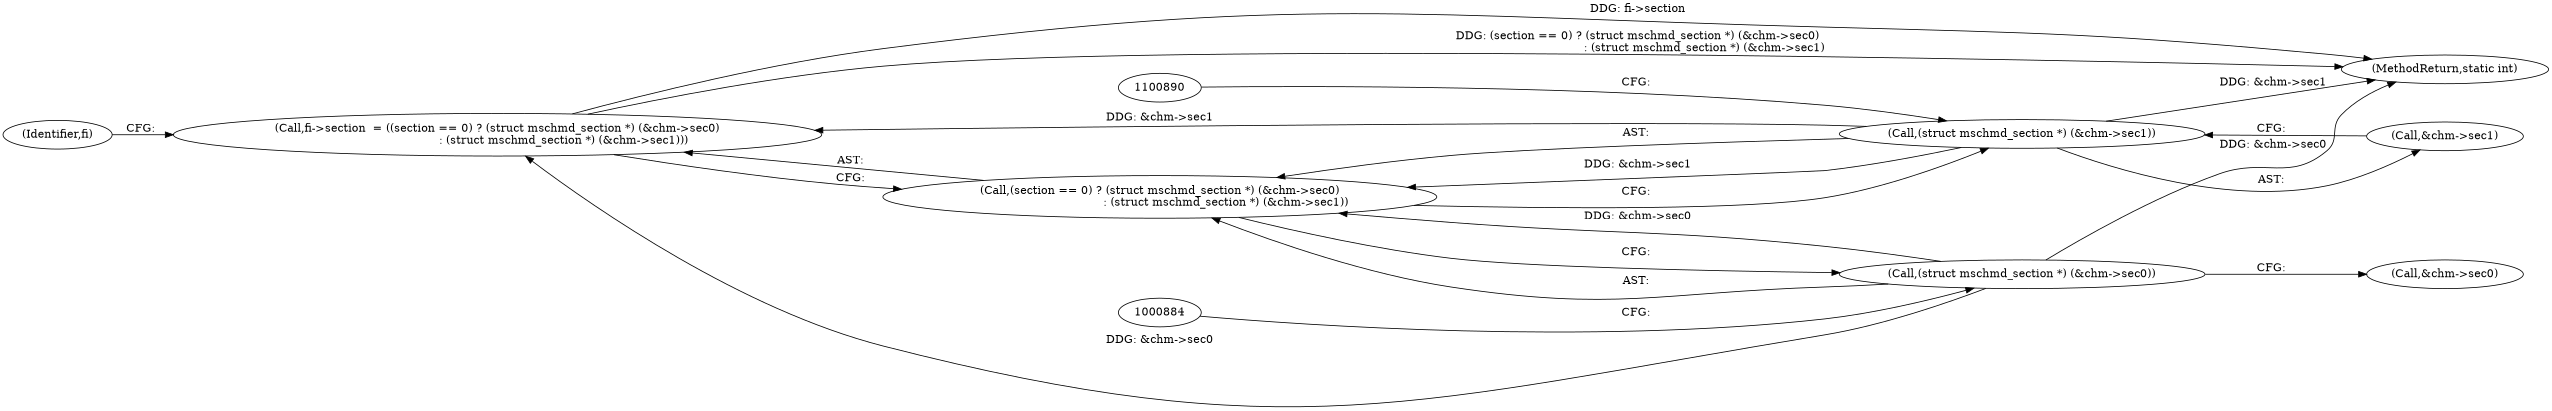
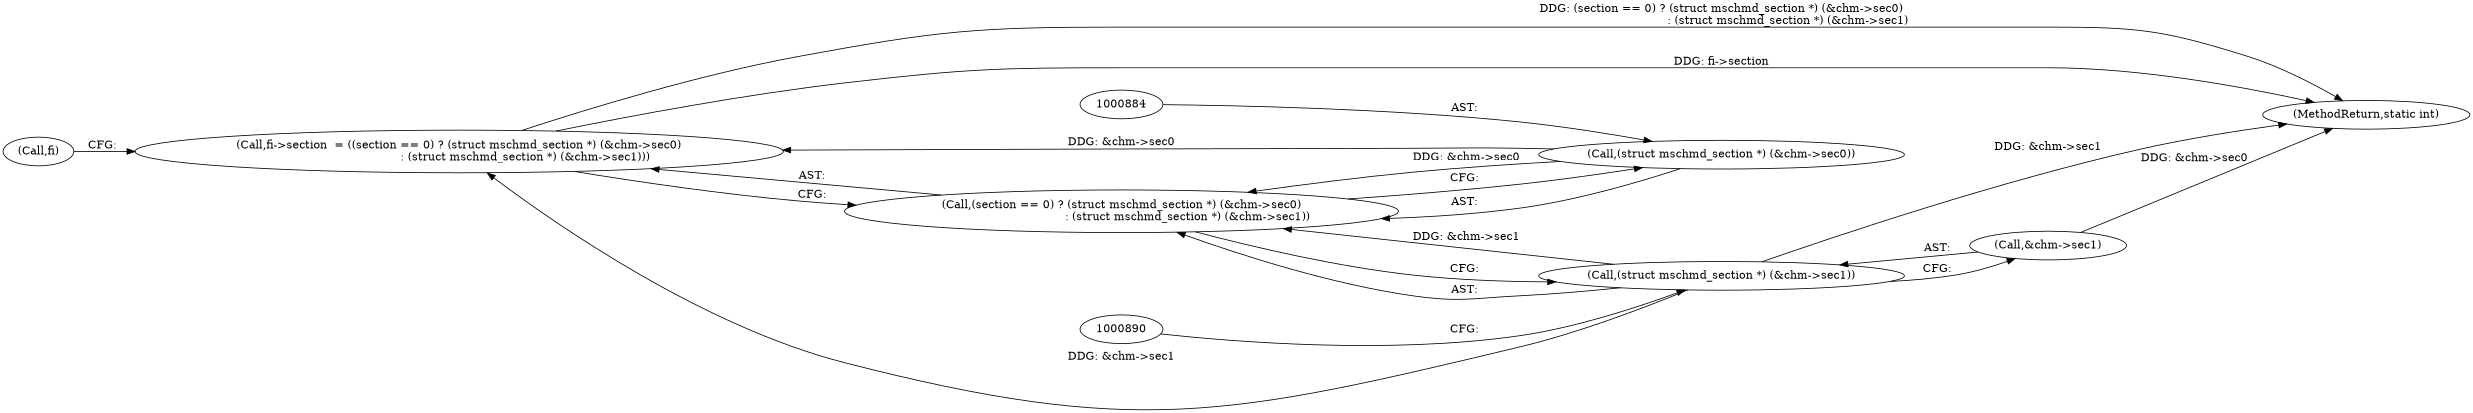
  digraph {
    rankdir=LR
    n1 [label="(Call,fi->section  = ((section == 0) ? (struct mschmd_section *) (&chm->sec0)\n                                     : (struct mschmd_section *) (&chm->sec1)))"]
    n2 [label="(MethodReturn,static int)"]
    n3 [label="(Call,(section == 0) ? (struct mschmd_section *) (&chm->sec0)\n                                     : (struct mschmd_section *) (&chm->sec1))"]
    n4 [label="(Call,(struct mschmd_section *) (&chm->sec0))"]
    n5 [label="(Call,(struct mschmd_section *) (&chm->sec1))"]
-   n6 [label="(Call,&chm->sec0)"]
    n7 [label="(Call,&chm->sec1)"]
-   n8 [label="(Identifier,fi)"]
+   n8 [label="(Call,fi)"]
    1000884
-   1000890 [label=1100890]
+   1000890
    n1 -> n2 [label="DDG: (section == 0) ? (struct mschmd_section *) (&chm->sec0)\n                                     : (struct mschmd_section *) (&chm->sec1)"]
    n1 -> n2 [label="DDG: fi->section"]
    n1 -> n3 [label="CFG: "]
    n3 -> n1 [label="AST: "]
    n3 -> n4 [label="CFG: "]
    n3 -> n5 [label="CFG: "]
    n4 -> n1 [label="DDG: &chm->sec0"]
-   n4 -> n2 [label="DDG: &chm->sec0"]
+   n7 -> n2 [label="DDG: &chm->sec0"]
    n4 -> n3 [label="AST: "]
    n4 -> n3 [label="DDG: &chm->sec0"]
-   n4 -> n6 [label="CFG: "]
    n5 -> n1 [label="DDG: &chm->sec1"]
    n5 -> n2 [label="DDG: &chm->sec1"]
    n5 -> n3 [label="AST: "]
    n5 -> n3 [label="DDG: &chm->sec1"]
-   n5 -> n7 [label="AST: "]
-   n7 -> n5 [label="CFG: "]
+   n5 -> n7 [label="CFG: "]
+   n7 -> n5 [label="AST: "]
    n8 -> n1 [label="CFG: "]
-   1000884 -> n4 [label="CFG: "]
+   1000884 -> n4 [label="AST: "]
    1000890 -> n5 [label="CFG: "]
  }
